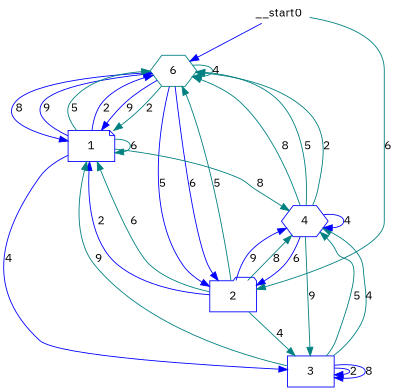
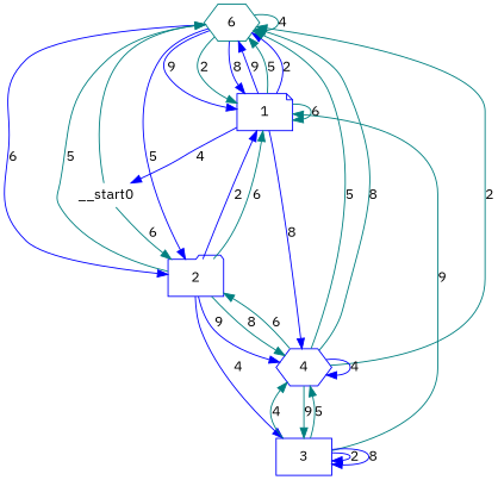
  digraph {
    fontname="IBM Plex Sans"
    node [color=blue fontname="IBM Plex Sans" shape=hexagon]
    edge [color=teal fontname="IBM Plex Sans"]
    n1 [color=teal label=6]
    n2 [label=1 shape=note]
    n3 [label=2 shape=folder]
    n4 [label=3 shape=box]
    n5 [label=4]
    __start0 [height=0 shape=none width=0]
    n1 -> n1 [label=4]
    n1 -> n2 [color=blue label=9]
    n1 -> n2 [label=2]
    n1 -> n2 [color=blue label=8]
    n1 -> n3 [color=blue label=5]
    n1 -> n3 [color=blue label=6]
    n2 -> n1 [color=blue label=9]
    n2 -> n1 [label=5]
    n2 -> n1 [color=blue label=2]
    n2 -> n2 [label=6]
-   n2 -> n4 [color=blue label=4]
-   n2 -> n5 [label=8]
+   n2 -> __start0 [color=blue label=4]
+   n2 -> n5 [color=blue label=8]
    n3 -> n1 [label=5]
    n3 -> n2 [color=blue label=2]
    n3 -> n2 [label=6]
-   n3 -> n4 [label=4]
+   n3 -> n4 [color=blue label=4]
    n3 -> n5 [color=blue label=9]
    n3 -> n5 [label=8]
    n4 -> n2 [label=9]
    n4 -> n4 [color=blue label=2]
    n4 -> n4 [color=blue label=8]
    n4 -> n5 [label=5]
    n4 -> n5 [label=4]
    n5 -> n1 [label=5]
    n5 -> n1 [label=2]
    n5 -> n1 [label=8]
-   n5 -> n3 [color=blue label=6]
+   n5 -> n3 [label=6]
    n5 -> n4 [label=9]
    n5 -> n5 [color=blue label=4]
-   __start0 -> n1 [color=blue]
+   __start0 -> n1
    __start0 -> n3 [label=6]
  }
